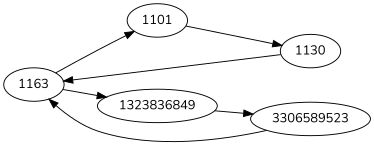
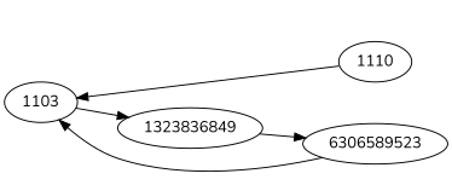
  strict digraph {
    fontname=Nunito
    rankdir=LR
    node [fontname=Nunito]
    edge [fontname=Nunito]
-   1103 [label=1163]
-   1101
+   1103
    n3 [label=1323836849]
-   1110 [label=1130]
-   3306589523
-   1103 -> 1101
+   1110
+   3306589523 [label=6306589523]
    1103 -> n3
-   1101 -> 1110
    n3 -> 3306589523
    1110 -> 1103
    3306589523 -> 1103
  }
